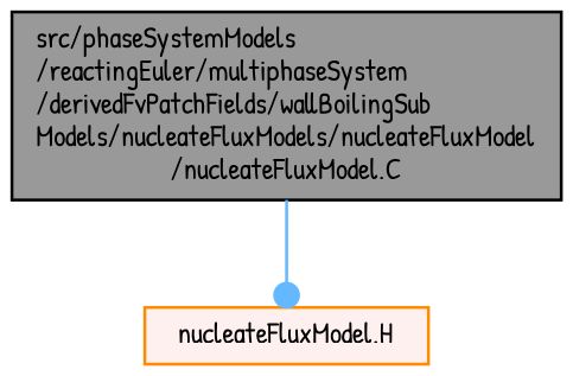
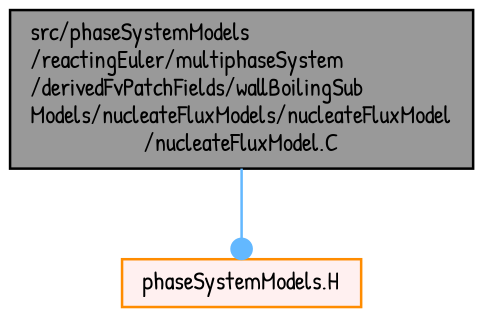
  digraph {
    fontname="Patrick Hand"
    node [fontname="Patrick Hand" fontsize=10 shape=box style=filled]
    n1 [color=black fillcolor=grey60 fontcolor=black height=0.2 label="src/phaseSystemModels\l/reactingEuler/multiphaseSystem\l/derivedFvPatchFields/wallBoilingSub\lModels/nucleateFluxModels/nucleateFluxModel\l/nucleateFluxModel.C" width=0.4]
-   n2 [color=darkorange fillcolor="#FFF0F0" height=0.2 label="nucleateFluxModel.H" width=0.4]
+   n2 [color=darkorange fillcolor="#FFF0F0" height=0.2 label="phaseSystemModels.H" width=0.4]
    n1 -> n2 [color=steelblue1 fontname="Patrick Hand" fontsize=10 labelfontname=Helvetica labelfontsize=10 style=solid arrowhead=dot]
  }
